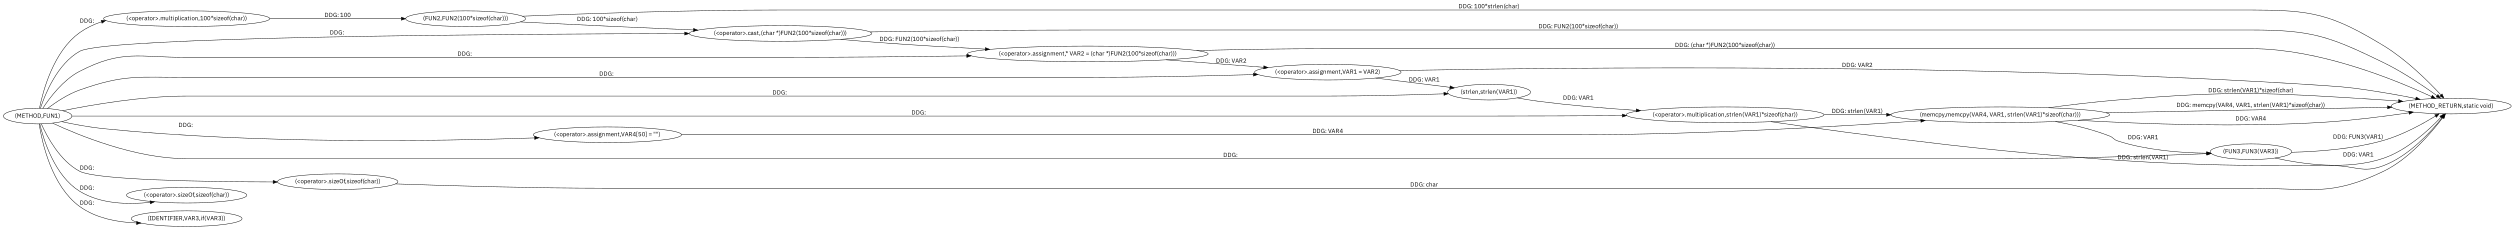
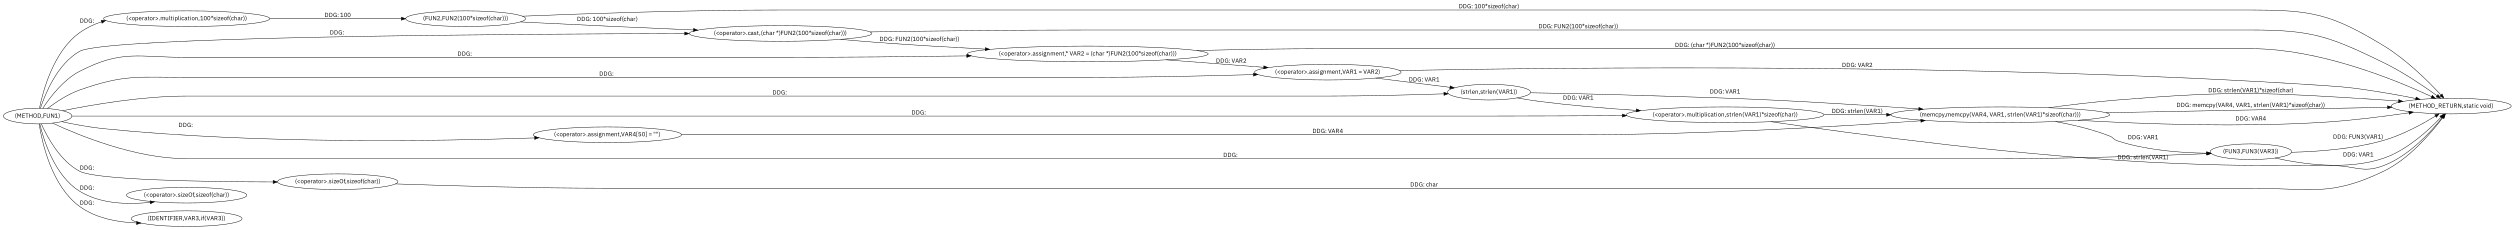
  digraph {
    fontname="IBM Plex Sans"
    rankdir=LR
    node [fontname="IBM Plex Sans"]
    edge [fontname="IBM Plex Sans"]
    n1 [label="(METHOD,FUN1)"]
    n2 [label="(<operator>.assignment,* VAR2 = (char *)FUN2(100*sizeof(char)))"]
    n3 [label="(<operator>.multiplication,100*sizeof(char))"]
    n4 [label="(<operator>.sizeOf,sizeof(char))"]
    n5 [label="(<operator>.assignment,VAR1 = VAR2)"]
    n6 [label="(IDENTIFIER,VAR3,if(VAR3))"]
    n7 [label="(<operator>.assignment,VAR4[50] = \"\")"]
    n8 [label="(<operator>.multiplication,strlen(VAR1)*sizeof(char))"]
    n9 [label="(strlen,strlen(VAR1))"]
    n10 [label="(<operator>.sizeOf,sizeof(char))"]
    n11 [label="(FUN3,FUN3(VAR3))"]
    n12 [label="(<operator>.cast,(char *)FUN2(100*sizeof(char)))"]
    n13 [label="(METHOD_RETURN,static void)"]
    n14 [label="(FUN2,FUN2(100*sizeof(char)))"]
    n15 [label="(memcpy,memcpy(VAR4, VAR1, strlen(VAR1)*sizeof(char)))"]
    n1 -> n2 [label="DDG: "]
    n1 -> n3 [label="DDG: "]
    n1 -> n4 [label="DDG: "]
    n1 -> n5 [label="DDG: "]
    n1 -> n6 [label="DDG: "]
    n1 -> n7 [label="DDG: "]
    n1 -> n8 [label="DDG: "]
    n1 -> n9 [label="DDG: "]
    n1 -> n10 [label="DDG: "]
    n1 -> n11 [label="DDG: "]
    n1 -> n12 [label="DDG: "]
    n2 -> n5 [label="DDG: VAR2"]
    n2 -> n13 [label="DDG: (char *)FUN2(100*sizeof(char))"]
    n3 -> n14 [label="DDG: 100"]
    n5 -> n9 [label="DDG: VAR1"]
    n5 -> n13 [label="DDG: VAR2"]
    n7 -> n15 [label="DDG: VAR4"]
    n8 -> n13 [label="DDG: strlen(VAR1)"]
    n8 -> n15 [label="DDG: strlen(VAR1)"]
    n9 -> n8 [label="DDG: VAR1"]
+   n9 -> n15 [label="DDG: VAR1"]
    n10 -> n13 [label="DDG: char"]
    n11 -> n13 [label="DDG: FUN3(VAR1)"]
    n11 -> n13 [label="DDG: VAR1"]
    n12 -> n2 [label="DDG: FUN2(100*sizeof(char))"]
    n12 -> n13 [label="DDG: FUN2(100*sizeof(char))"]
    n14 -> n12 [label="DDG: 100*sizeof(char)"]
-   n14 -> n13 [label="DDG: 100*strlen(char)"]
+   n14 -> n13 [label="DDG: 100*sizeof(char)"]
    n15 -> n11 [label="DDG: VAR1"]
    n15 -> n13 [label="DDG: VAR4"]
    n15 -> n13 [label="DDG: strlen(VAR1)*sizeof(char)"]
    n15 -> n13 [label="DDG: memcpy(VAR4, VAR1, strlen(VAR1)*sizeof(char))"]
  }
